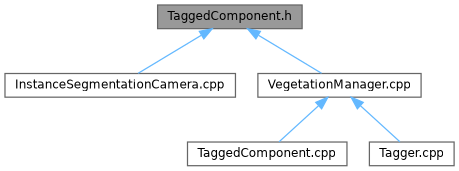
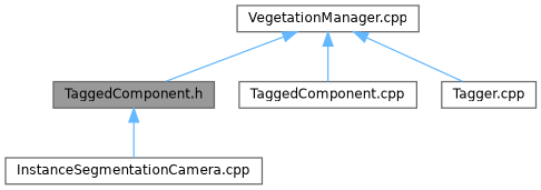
  digraph {
    node [color=grey40 fillcolor=white fontname=Helvetica fontsize=10 shape=box style=filled]
    edge [color=steelblue1 dir=back fontname=Helvetica fontsize=10 labelfontname=Helvetica labelfontsize=10 style=solid]
    n1 [color=gray40 fillcolor=grey60 fontcolor=black height=0.2 label="TaggedComponent.h" width=0.4]
    n2 [height=0.2 label="InstanceSegmentationCamera.cpp" width=0.4]
    n3 [height=0.2 label="VegetationManager.cpp" width=0.4]
    n4 [height=0.2 label="TaggedComponent.cpp" width=0.4]
    n5 [height=0.2 label="Tagger.cpp" width=0.4]
    n1 -> n2
-   n1 -> n3
+   n3 -> n1
    n3 -> n4
    n3 -> n5
  }
